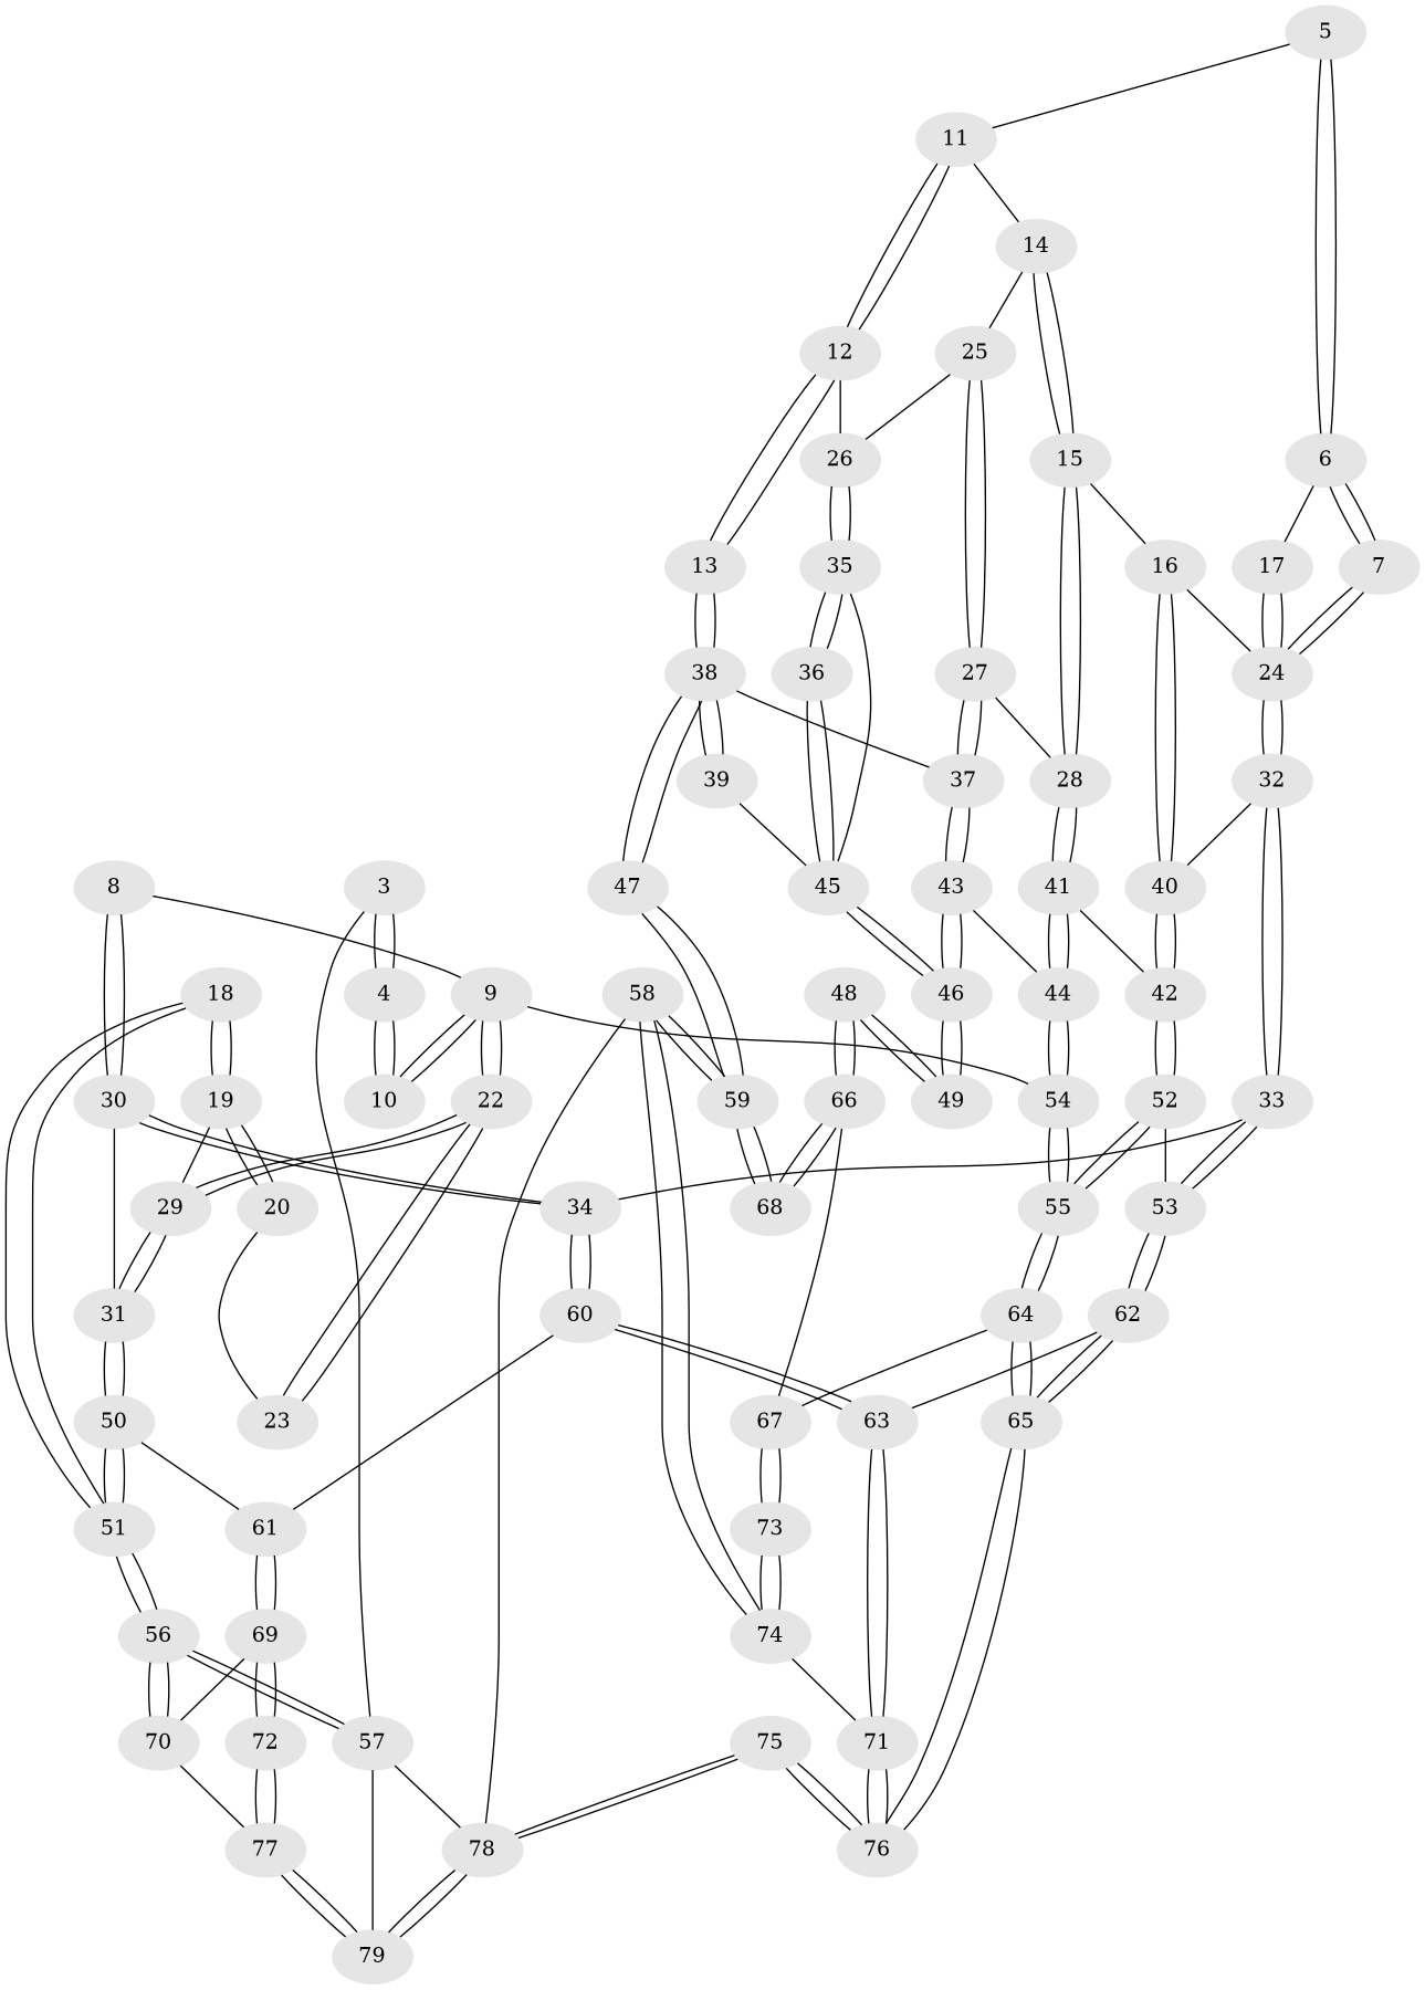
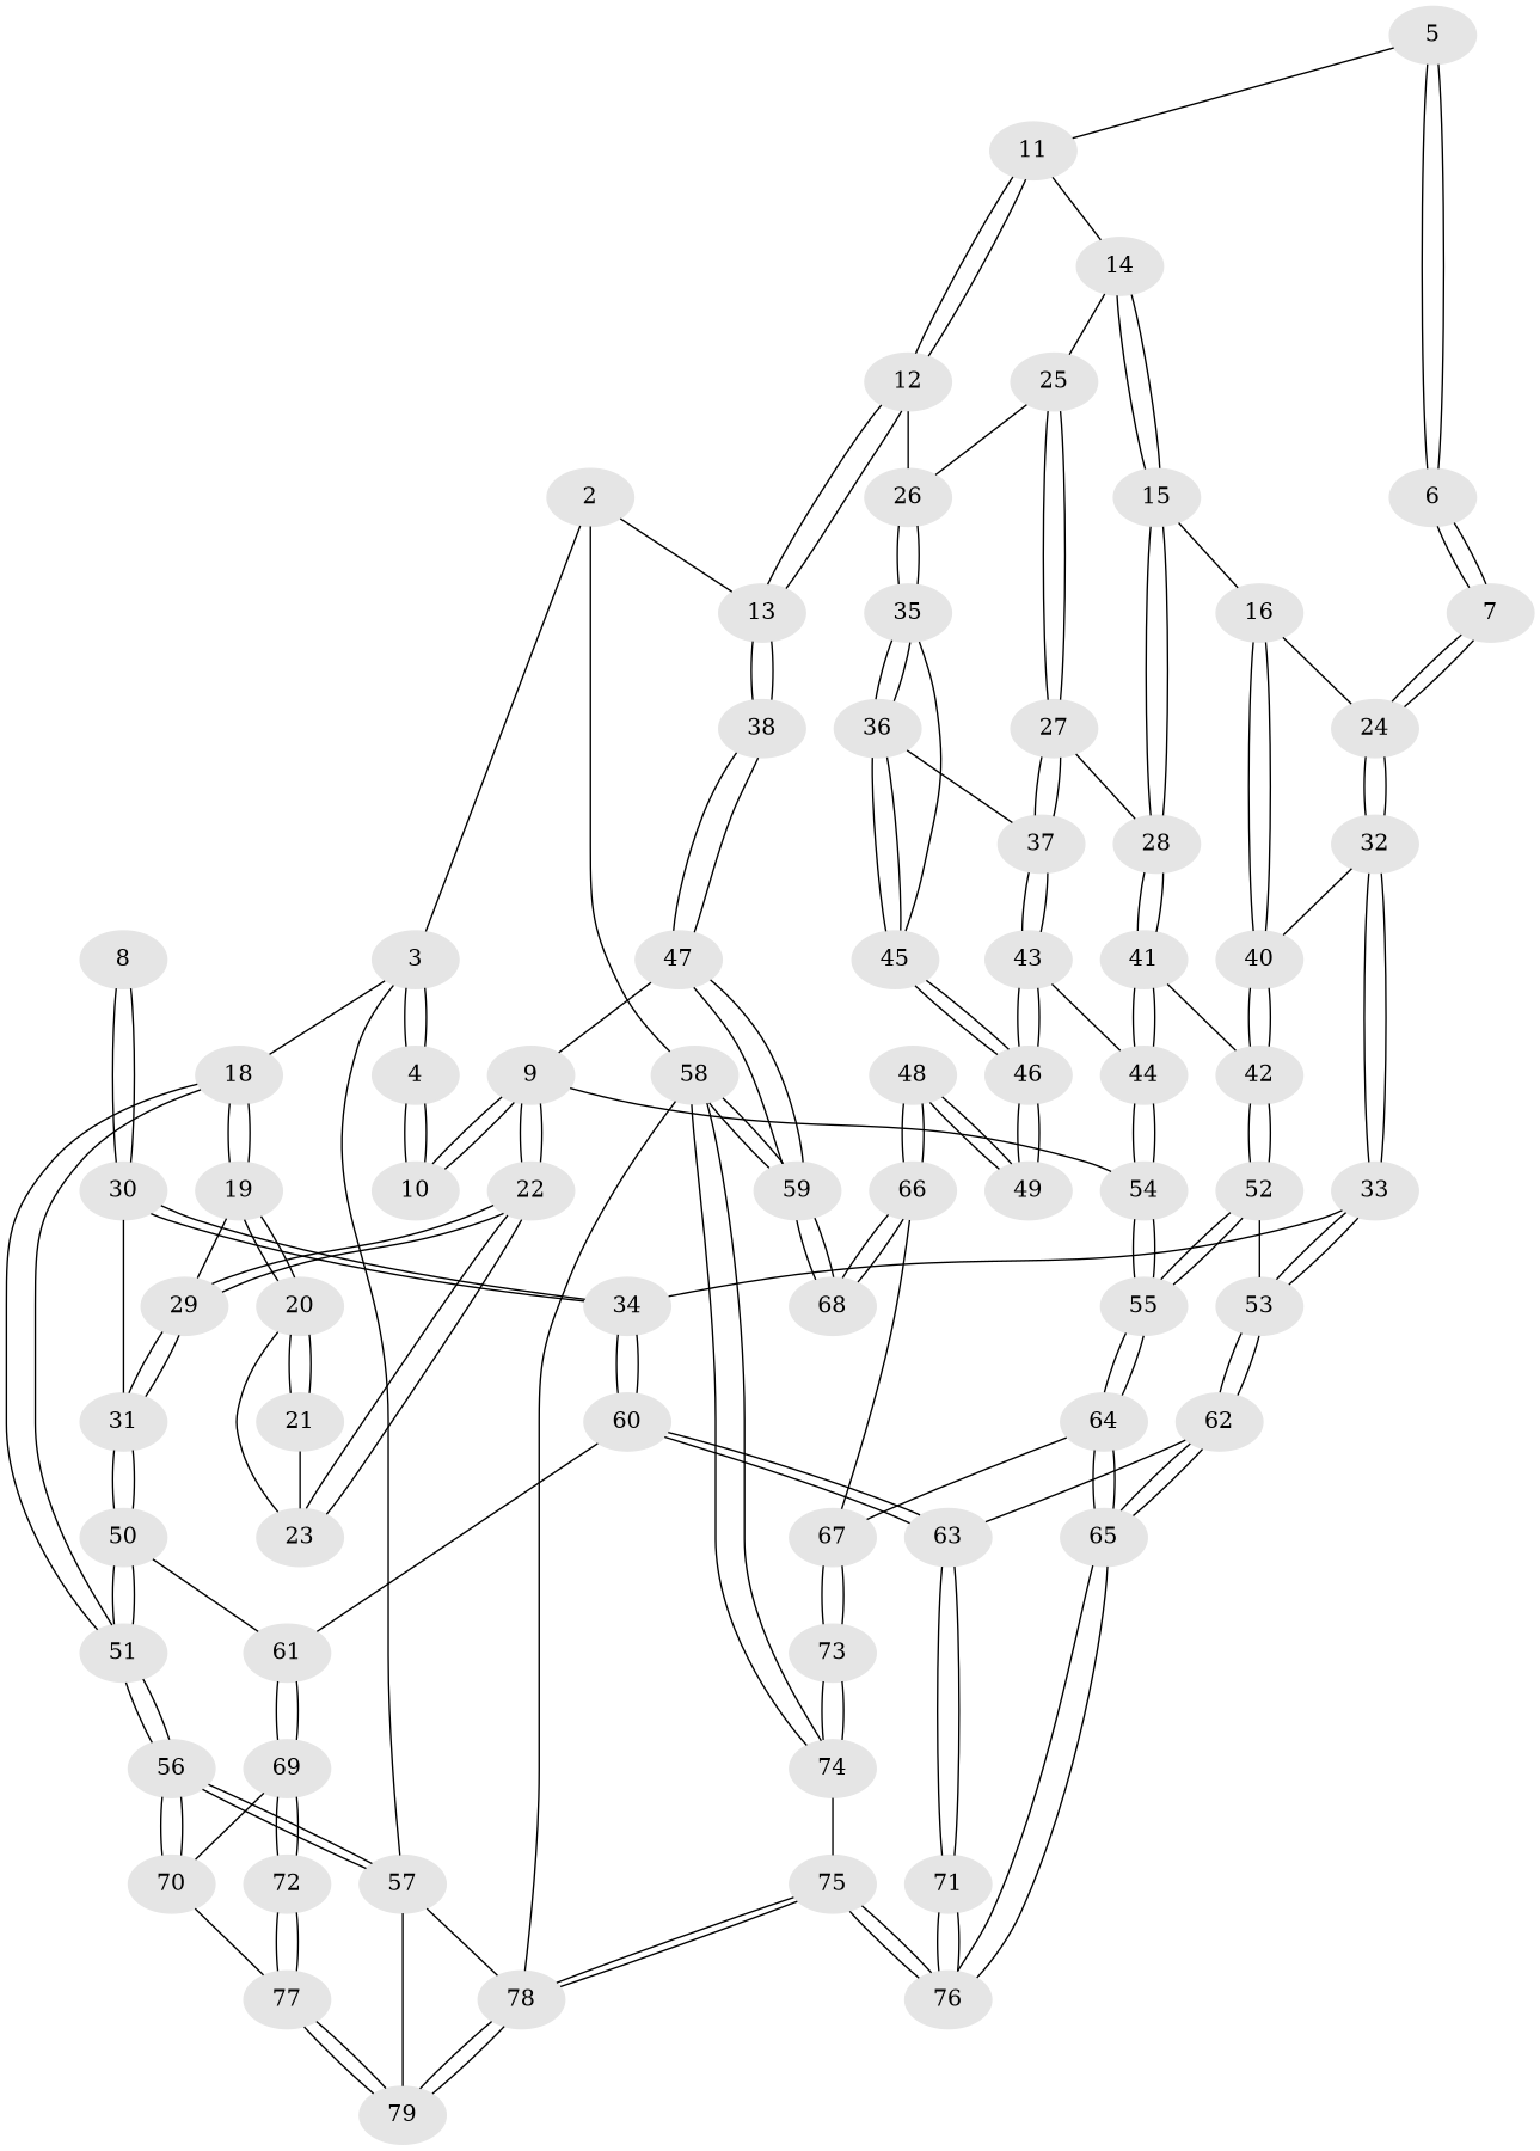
  graph {
    node [color=gray90 style=filled]
+   2
    3
    13
    58
    5
    6
    11
    4
    18
    57
    38
    59
    78
    74
    10
    19
    51
    79
    7
-   17
    12
    14
    24
    8
    9
    30
    32
    22
    54
    31
    34
    29
    23
    26
    15
    25
    35
-   39
    47
    16
    28
    27
    40
    41
    42
    20
    56
+   21
    33
    37
    36
    45
    43
    44
    50
    60
    61
    53
    62
    63
    46
    52
    55
    49
    48
    66
    68
    67
    69
    70
    64
    65
    77
    75
    71
    72
    76
    73
+   2 -- 3
+   2 -- 13
+   2 -- 58
    3 -- 4
    3 -- 4
+   3 -- 18
    3 -- 57
    13 -- 38
    13 -- 38
    58 -- 59
    58 -- 59
    58 -- 78
    58 -- 74
    58 -- 74
    5 -- 6
    5 -- 6
    5 -- 11
    6 -- 7
    6 -- 7
-   6 -- 17
    11 -- 12
    11 -- 12
    11 -- 14
    4 -- 10
    4 -- 10
    18 -- 19
    18 -- 19
    18 -- 51
    18 -- 51
    57 -- 78
    57 -- 79
-   38 -- 39
-   38 -- 39
    38 -- 47
    38 -- 47
    59 -- 68
    59 -- 68
    78 -- 79
    78 -- 79
-   74 -- 71
+   74 -- 75
    19 -- 29
    19 -- 20
    19 -- 20
    51 -- 56
    51 -- 56
    7 -- 24
    7 -- 24
-   17 -- 24
-   17 -- 24
    12 -- 13
    12 -- 13
    12 -- 26
    14 -- 15
    14 -- 15
    14 -- 25
    24 -- 32
    24 -- 32
-   8 -- 9
+   47 -- 9
    8 -- 30
    8 -- 30
    9 -- 10
    9 -- 10
    9 -- 22
    9 -- 22
    9 -- 54
    30 -- 31
    30 -- 34
    30 -- 34
    32 -- 40
    32 -- 33
    32 -- 33
    22 -- 29
    22 -- 29
    22 -- 23
    22 -- 23
    54 -- 55
    54 -- 55
    31 -- 50
    31 -- 50
    34 -- 60
    34 -- 60
    29 -- 31
    29 -- 31
    26 -- 35
    26 -- 35
    15 -- 16
    15 -- 28
    15 -- 28
    25 -- 26
    25 -- 27
    25 -- 27
    35 -- 36
    35 -- 36
    35 -- 45
-   39 -- 45
    47 -- 59
    47 -- 59
    16 -- 24
    16 -- 40
    16 -- 40
    28 -- 41
    28 -- 41
    27 -- 28
    27 -- 37
    27 -- 37
    40 -- 42
    40 -- 42
    41 -- 42
    41 -- 44
    41 -- 44
    42 -- 52
    42 -- 52
    20 -- 23
+   20 -- 21
+   20 -- 21
    56 -- 57
    56 -- 57
    56 -- 70
    56 -- 70
+   21 -- 23
    33 -- 34
    33 -- 53
    33 -- 53
    37 -- 43
    37 -- 43
-   38 -- 37
+   36 -- 37
    36 -- 45
    36 -- 45
    45 -- 46
    45 -- 46
    43 -- 44
    43 -- 46
    43 -- 46
    44 -- 54
    44 -- 54
    50 -- 51
    50 -- 51
    50 -- 61
    60 -- 61
    60 -- 63
    60 -- 63
    61 -- 69
    61 -- 69
    53 -- 62
    53 -- 62
    62 -- 63
    62 -- 65
    62 -- 65
    63 -- 71
    63 -- 71
    46 -- 49
    46 -- 49
    52 -- 53
    52 -- 55
    52 -- 55
    55 -- 64
    55 -- 64
    48 -- 49
    48 -- 49
    48 -- 66
    48 -- 66
    66 -- 68
    66 -- 68
    66 -- 67
    67 -- 73
    67 -- 73
    69 -- 70
    69 -- 72
    69 -- 72
    70 -- 77
    64 -- 67
    64 -- 65
    64 -- 65
    65 -- 76
    65 -- 76
    77 -- 79
    77 -- 79
    75 -- 78
    75 -- 78
    75 -- 76
    75 -- 76
    71 -- 76
    71 -- 76
    72 -- 77
    72 -- 77
    73 -- 74
    73 -- 74
  }
